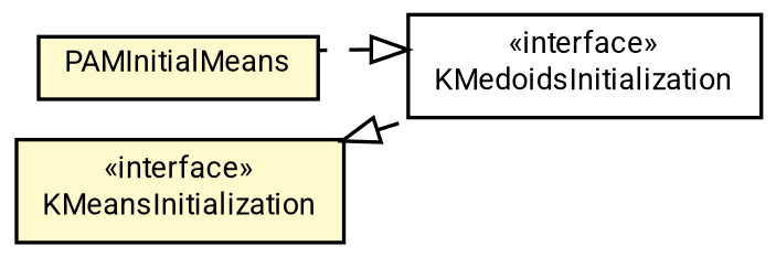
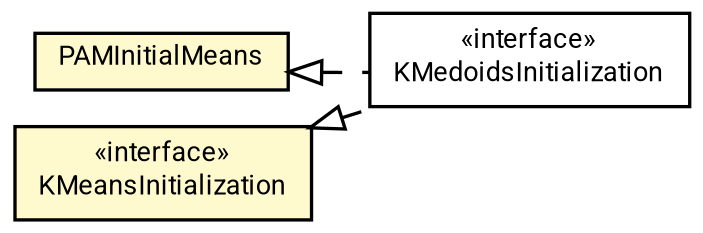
  digraph {
    nodesep=0.15
    rankdir=LR
    ranksep=0.25
    node [fontcolor=black fontname=Roboto fontsize=8 margin=0 shape=plaintext]
    edge [arrowtail=empty color=black dir=back fontname=Roboto fontsize=7 labelfontname=Roboto labelfontsize=7 style=dashed weight=9]
    n1 [height=0 label=<<table title="de.lmu.ifi.dbs.elki.algorithm.clustering.kmeans.initialization.PAMInitialMeans" border="0" cellborder="1" cellspacing="0" cellpadding="2" bgcolor="lemonChiffon" href="PAMInitialMeans.html" target="_parent"> 		<tr><td><table border="0" cellspacing="0" cellpadding="1"> 		<tr><td align="center" balign="center"> <font face="Roboto">PAMInitialMeans</font> </td></tr> 		</table></td></tr> 		</table>> width=0]
    n2 [height=0 label=<<table title="de.lmu.ifi.dbs.elki.algorithm.clustering.kmeans.initialization.KMeansInitialization" border="0" cellborder="1" cellspacing="0" cellpadding="2" bgcolor="LemonChiffon" href="KMeansInitialization.html" target="_parent"> 		<tr><td><table border="0" cellspacing="0" cellpadding="1"> 		<tr><td align="center" balign="center"> &#171;interface&#187; </td></tr> 		<tr><td align="center" balign="center"> <font face="Roboto">KMeansInitialization</font> </td></tr> 		</table></td></tr> 		</table>> width=0]
    n3 [height=0 label=<<table title="de.lmu.ifi.dbs.elki.algorithm.clustering.kmeans.initialization.KMedoidsInitialization" border="0" cellborder="1" cellspacing="0" cellpadding="2" href="KMedoidsInitialization.html" target="_parent"> 		<tr><td><table border="0" cellspacing="0" cellpadding="1"> 		<tr><td align="center" balign="center"> &#171;interface&#187; </td></tr> 		<tr><td align="center" balign="center"> <font face="Roboto">KMedoidsInitialization</font> </td></tr> 		</table></td></tr> 		</table>> width=0]
    n2 -> n3
-   n3 -> n1
+   n1 -> n3
  }
